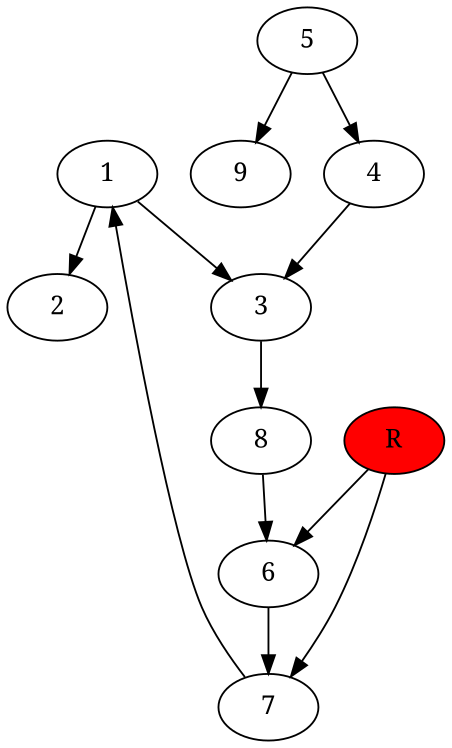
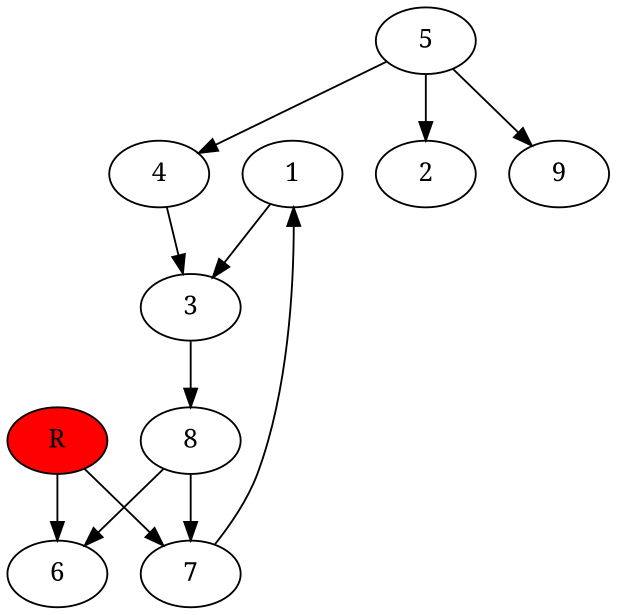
  digraph {
    fontname="Noto Serif"
    node [fontname="Noto Serif"]
    edge [fontname="Noto Serif"]
    1
    2
    3
    8
    5
    4
    9
    6
    7
    R [fillcolor="#ff0000" style=filled]
-   1 -> 2
+   5 -> 2
    1 -> 3
    3 -> 8
    8 -> 6
-   6 -> 7
+   8 -> 7
    5 -> 4
    5 -> 9
    4 -> 3
    7 -> 1
    R -> 6
    R -> 7
  }
